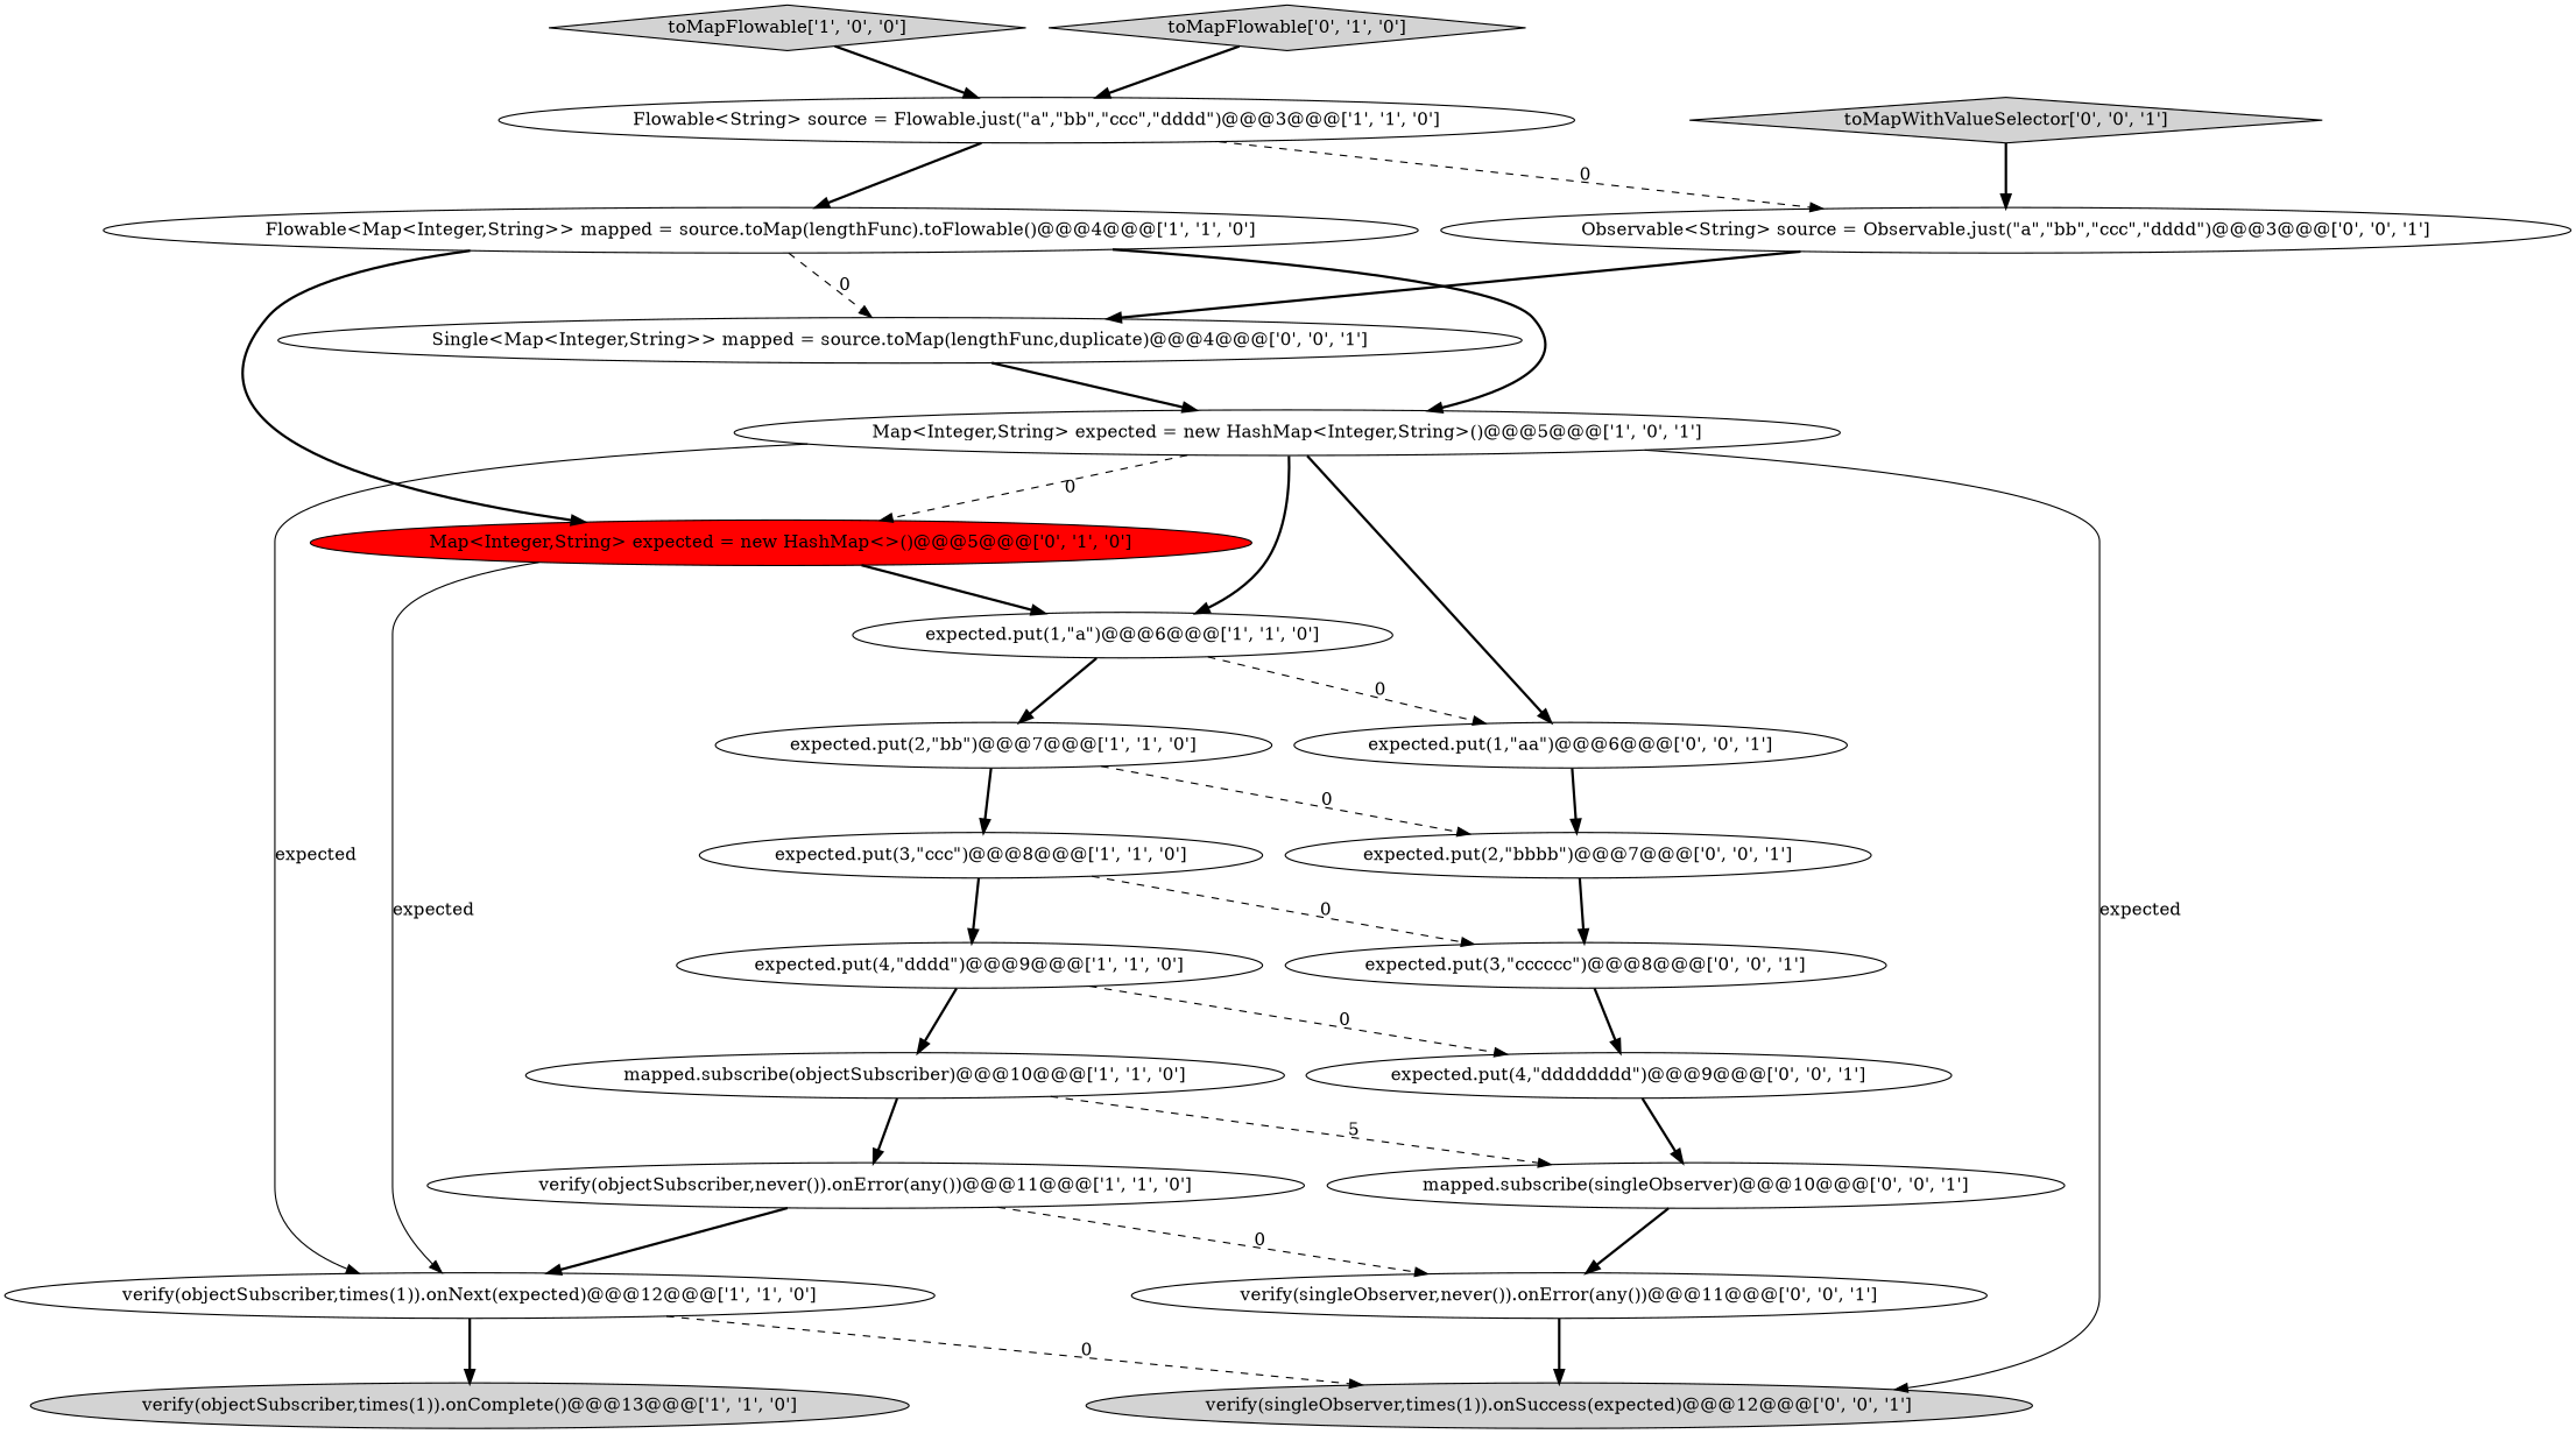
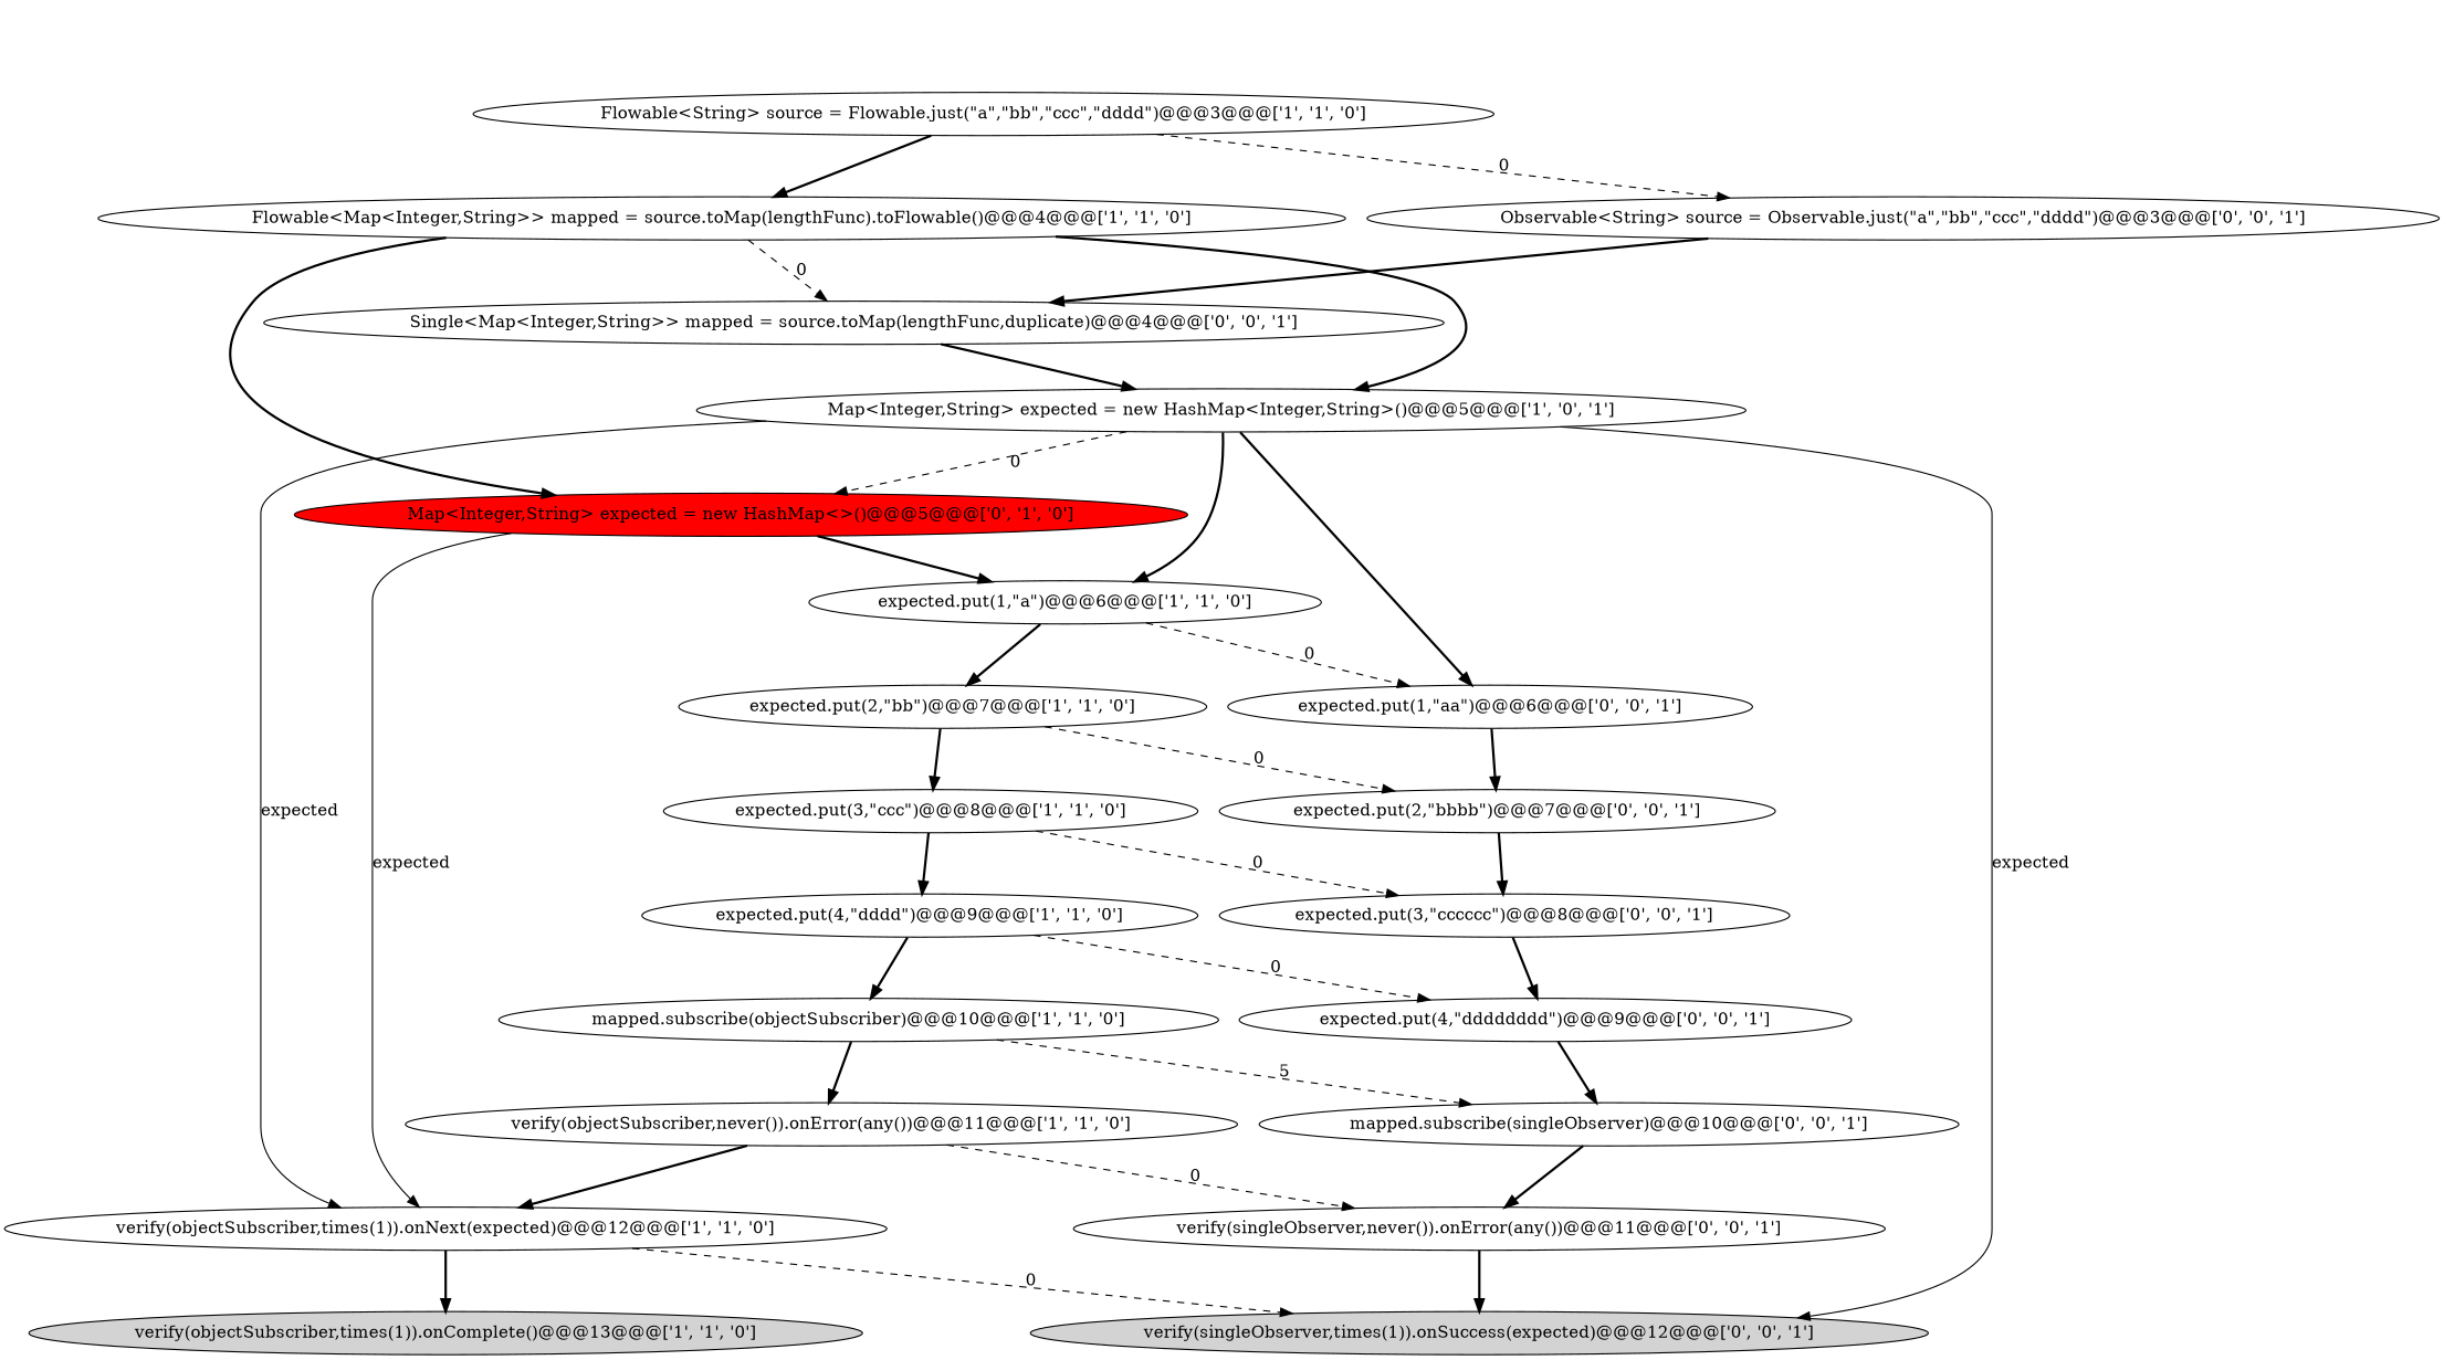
  digraph {
    node [fillcolor=white shape=ellipse style=filled]
    edge [style=bold]
    n1 [label="Flowable<Map<Integer,String>> mapped = source.toMap(lengthFunc).toFlowable()@@@4@@@['1', '1', '0']"]
    n2 [label="Map<Integer,String> expected = new HashMap<Integer,String>()@@@5@@@['1', '0', '1']"]
    n3 [fillcolor=red label="Map<Integer,String> expected = new HashMap<>()@@@5@@@['0', '1', '0']"]
    n4 [label="Single<Map<Integer,String>> mapped = source.toMap(lengthFunc,duplicate)@@@4@@@['0', '0', '1']"]
    n5 [label="verify(objectSubscriber,times(1)).onNext(expected)@@@12@@@['1', '1', '0']"]
    n6 [label="expected.put(1,\"a\")@@@6@@@['1', '1', '0']"]
    n7 [label="expected.put(1,\"aa\")@@@6@@@['0', '0', '1']"]
    n8 [fillcolor=lightgray label="verify(singleObserver,times(1)).onSuccess(expected)@@@12@@@['0', '0', '1']"]
    n9 [fillcolor=lightgray label="verify(objectSubscriber,times(1)).onComplete()@@@13@@@['1', '1', '0']"]
    n10 [label="expected.put(2,\"bb\")@@@7@@@['1', '1', '0']"]
    n11 [label="expected.put(2,\"bbbb\")@@@7@@@['0', '0', '1']"]
    n12 [label="Observable<String> source = Observable.just(\"a\",\"bb\",\"ccc\",\"dddd\")@@@3@@@['0', '0', '1']"]
    n13 [label="expected.put(3,\"cccccc\")@@@8@@@['0', '0', '1']"]
    n14 [label="expected.put(4,\"dddddddd\")@@@9@@@['0', '0', '1']"]
    n15 [label="mapped.subscribe(singleObserver)@@@10@@@['0', '0', '1']"]
    n16 [label="verify(singleObserver,never()).onError(any())@@@11@@@['0', '0', '1']"]
-   n17 [fillcolor=lightgray label="toMapFlowable['1', '0', '0']" shape=diamond]
    n18 [label="Flowable<String> source = Flowable.just(\"a\",\"bb\",\"ccc\",\"dddd\")@@@3@@@['1', '1', '0']"]
-   n19 [fillcolor=lightgray label="toMapFlowable['0', '1', '0']" shape=diamond]
    n20 [label="expected.put(4,\"dddd\")@@@9@@@['1', '1', '0']"]
    n21 [label="mapped.subscribe(objectSubscriber)@@@10@@@['1', '1', '0']"]
    n22 [label="verify(objectSubscriber,never()).onError(any())@@@11@@@['1', '1', '0']"]
    n23 [label="expected.put(3,\"ccc\")@@@8@@@['1', '1', '0']"]
-   n24 [fillcolor=lightgray label="toMapWithValueSelector['0', '0', '1']" shape=diamond]
    n1 -> n2
    n1 -> n3
    n1 -> n4 [label=0 style=dashed]
    n2 -> n3 [label=0 style=dashed]
    n2 -> n5 [label=expected style=solid]
    n2 -> n6
    n2 -> n7
    n2 -> n8 [label=expected style=solid]
    n3 -> n5 [label=expected style=solid]
    n3 -> n6
    n4 -> n2
    n5 -> n8 [label=0 style=dashed]
    n5 -> n9
    n6 -> n7 [label=0 style=dashed]
    n6 -> n10
    n7 -> n11
    n10 -> n11 [label=0 style=dashed]
    n10 -> n23
    n11 -> n13
    n12 -> n4
    n13 -> n14
    n14 -> n15
    n15 -> n16
    n16 -> n8
-   n17 -> n18
    n18 -> n1
    n18 -> n12 [label=0 style=dashed]
-   n19 -> n18
    n20 -> n14 [label=0 style=dashed]
    n20 -> n21
    n21 -> n15 [label=5 style=dashed]
    n21 -> n22
    n22 -> n5
    n22 -> n16 [label=0 style=dashed]
    n23 -> n13 [label=0 style=dashed]
    n23 -> n20
-   n24 -> n12
  }
